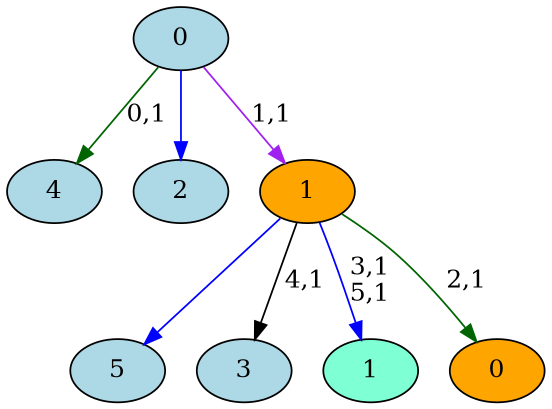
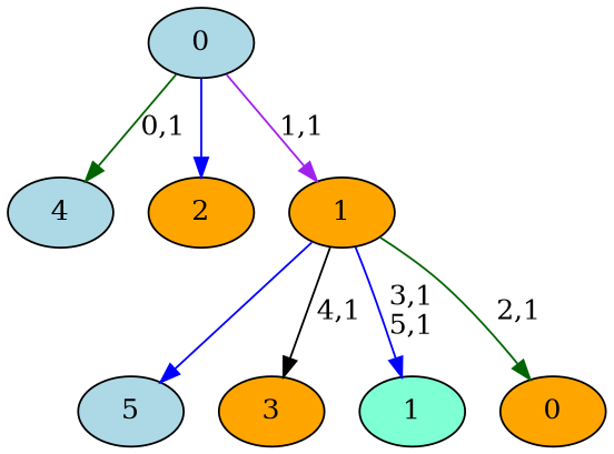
  digraph {
    node [fillcolor=lightblue style=filled]
    edge [color=blue]
    n1 [label=5]
    n2 [label=4]
-   n3 [label=3]
-   n4 [label=2]
+   n3 [fillcolor=orange label=3]
+   n4 [fillcolor=orange label=2]
    n5 [fillcolor=aquamarine label=1]
    n6 [fillcolor=orange label=0]
    1 [fillcolor=orange]
    0
    1 -> n1
    1 -> n3 [color=black label="4,1"]
    1 -> n5 [label="3,1\n5,1"]
    1 -> n6 [color=darkgreen label="2,1"]
    0 -> n2 [color=darkgreen label="0,1"]
    0 -> n4
    0 -> 1 [color=purple label="1,1"]
  }
